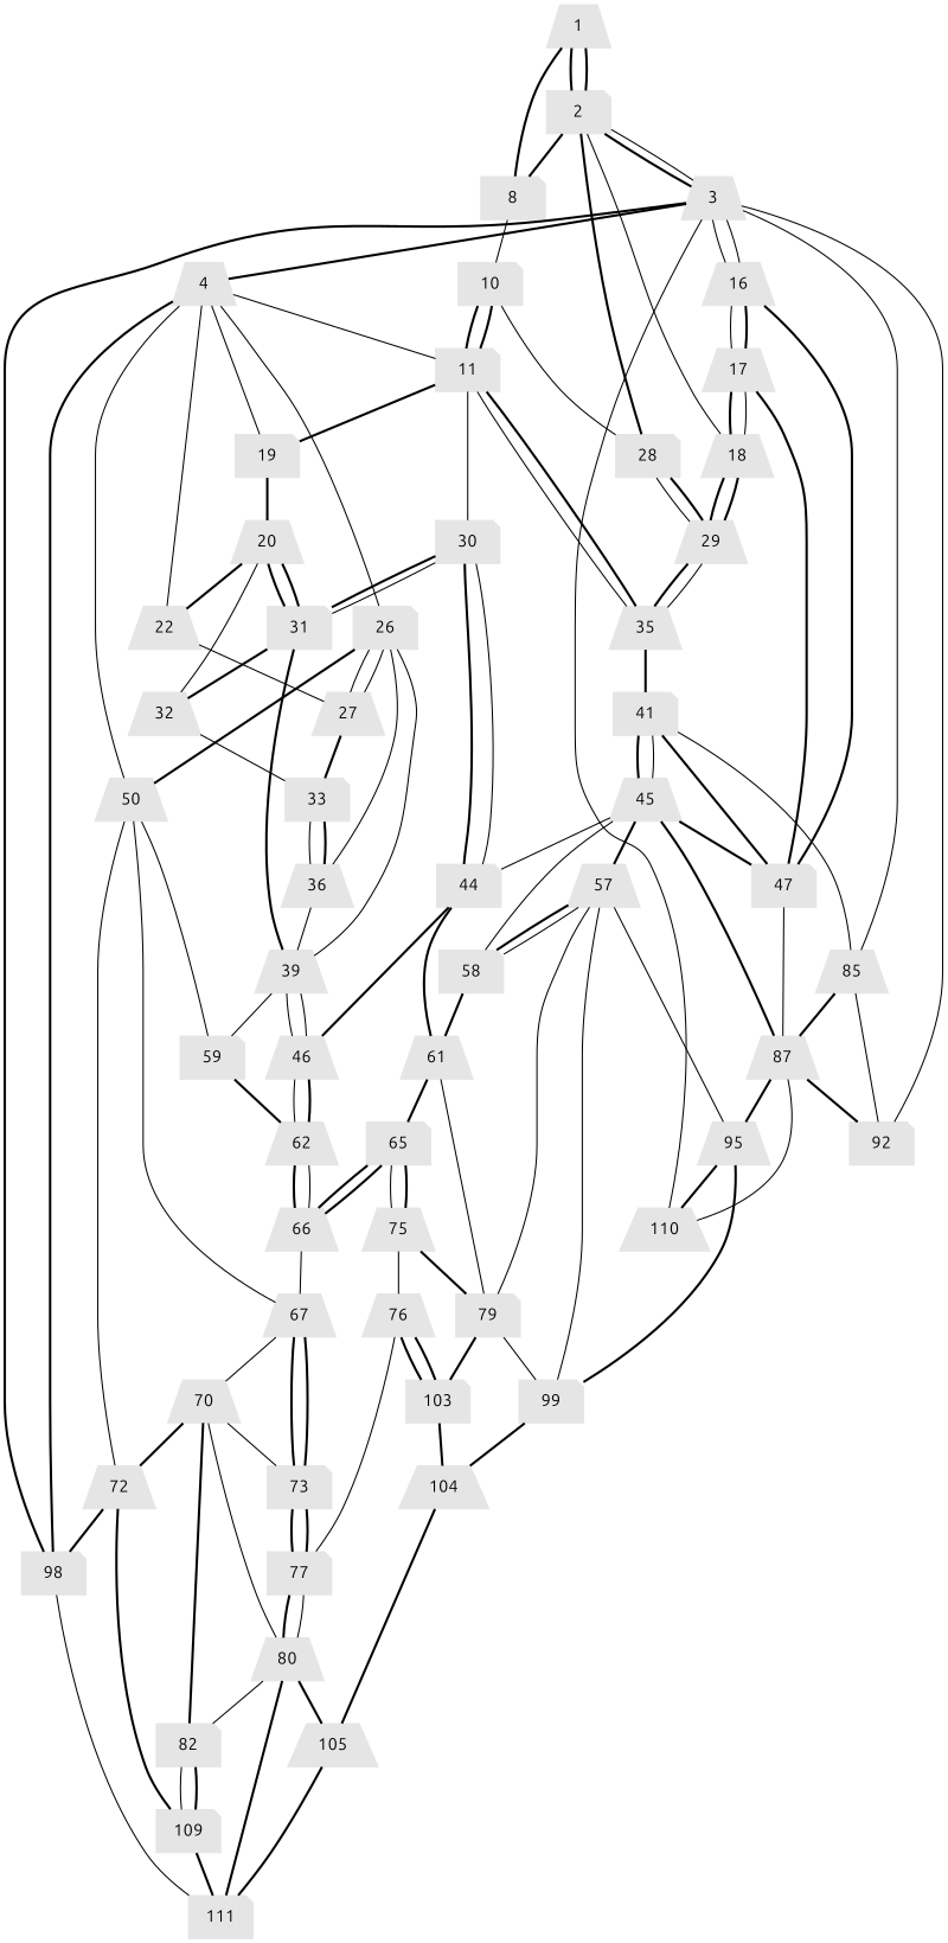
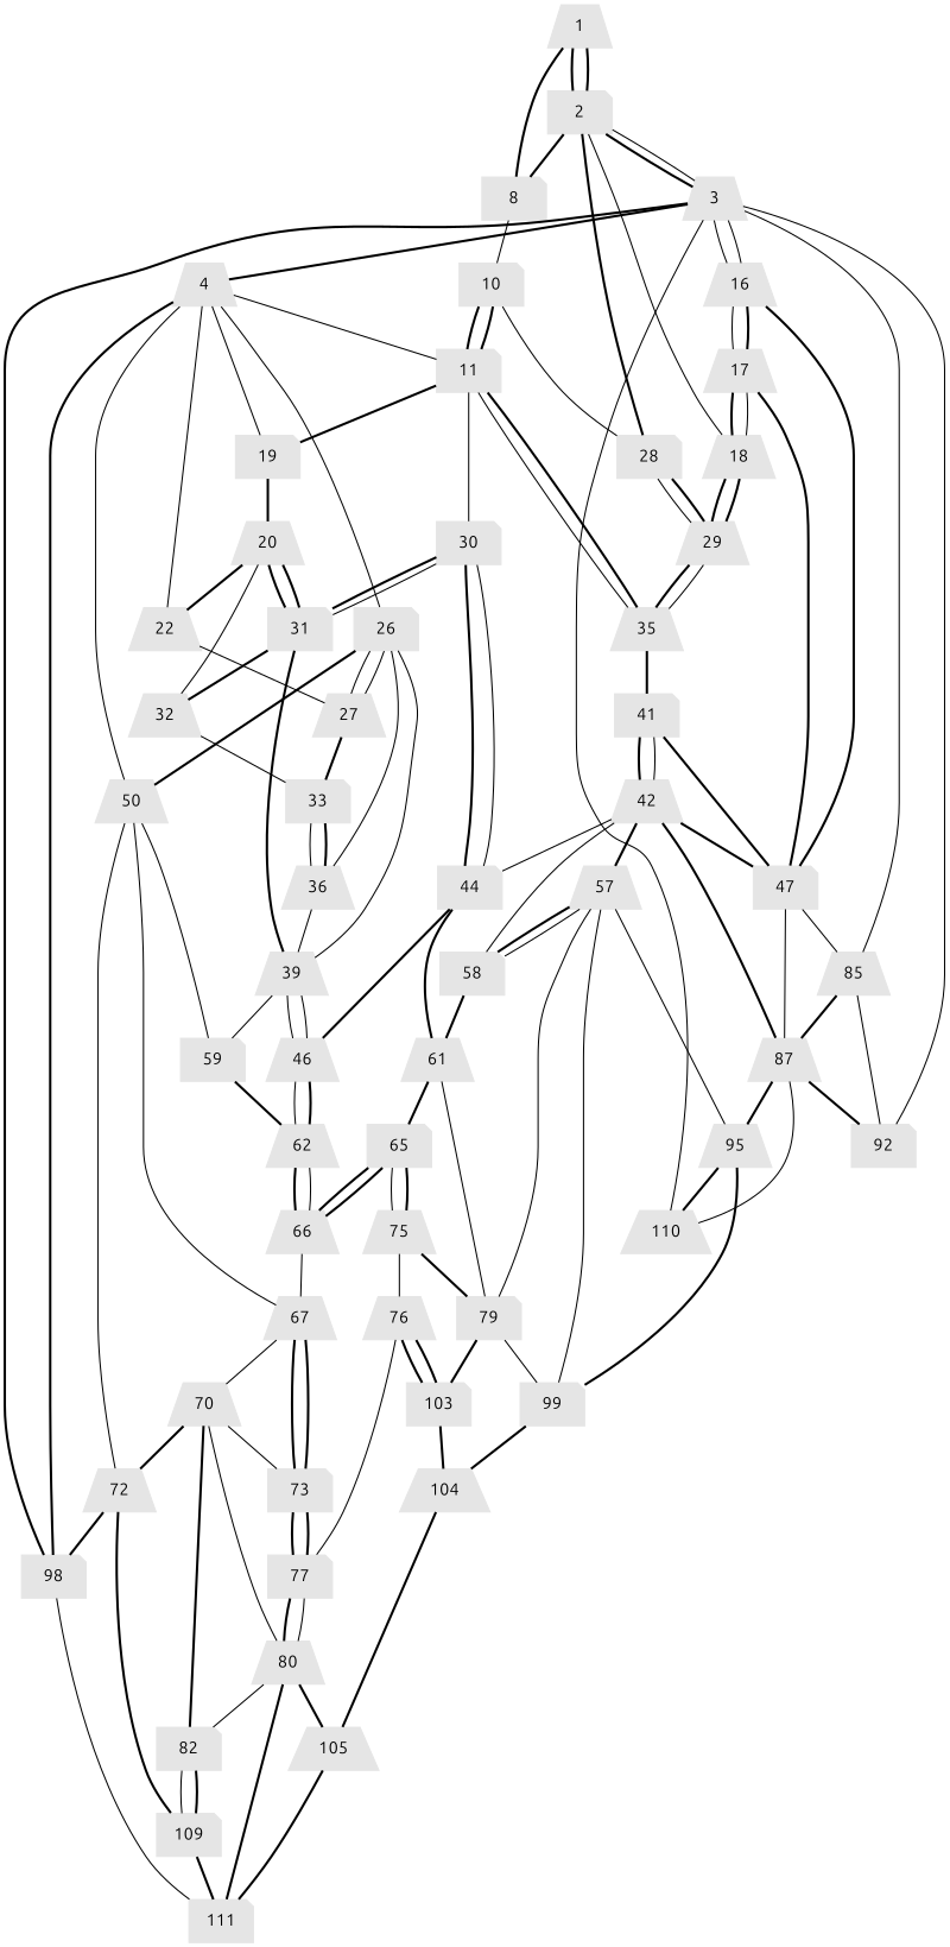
  graph {
    fontname=Ubuntu
    node [color=gray90 fontname=Ubuntu shape=trapezium style=filled]
    edge [fontname=Ubuntu style=bold]
    2 [shape=note super="+13"]
    1
    8 [shape=note super="+9"]
    3 [super="+88"]
    18
    28 [shape=note]
    10 [shape=note]
    4 [super="+5+24"]
    16
    85 [super="+86"]
    92 [shape=note super="+93"]
    98 [shape=note]
    110
    29
    11 [shape=note super="+12"]
    19 [shape=note]
    22
    26 [shape=note super="+37"]
    50 [super="+60+51"]
    17
    47 [shape=note super="+53"]
    87 [super="+90"]
    111 [shape=note super="+117+112"]
    30 [shape=note]
    35
    20 [super="+21"]
    27
    36
    n29 [label=39 super="+39"]
    59 [shape=note]
    67 [super="+68"]
    72 [super="+97"]
    31 [shape=note super="+34"]
    44 [shape=note super="+45"]
    41 [shape=note super="+48"]
    32
    33 [shape=note]
    46
    61 [super="+64"]
-   42 [super="+52+43" label=45]
+   42 [super="+52+43"]
    62
    57 [super="+78"]
    58 [shape=note]
    79 [shape=note super="+84"]
    95 [super="+102"]
    99 [shape=note super="+114"]
    65 [shape=note]
    66
    70 [super="+71+74"]
    73 [shape=note]
    109 [shape=note]
    103 [shape=note]
    104 [super="+116"]
    75
    76
    80 [super="+81"]
    82 [shape=note]
    77 [shape=note]
    105
    2 -- 8 [weight=2]
    2 -- 3
    2 -- 3 [style=solid]
    2 -- 18 [style=solid]
    2 -- 28
    1 -- 2
    1 -- 2
    1 -- 8
    8 -- 10 [style=solid]
    3 -- 4
    3 -- 16 [style=solid]
    3 -- 16 [style=solid]
    3 -- 85 [style=solid]
    3 -- 92 [style=solid weight=2]
    3 -- 98
    3 -- 110 [style=solid]
    18 -- 29
    18 -- 29
    28 -- 29 [style=solid]
    28 -- 29
    10 -- 28 [style=solid]
    10 -- 11
    10 -- 11
    4 -- 98
    4 -- 11 [style=solid]
    4 -- 19 [style=solid]
    4 -- 22 [style=solid]
    4 -- 26 [style=solid]
    4 -- 50 [style=solid weight=2]
    16 -- 17 [style=solid]
    16 -- 17
    16 -- 47
    85 -- 92 [style=solid]
    85 -- 87
    98 -- 111 [style=solid]
    29 -- 35
    29 -- 35 [style=solid]
    11 -- 19
    11 -- 30 [style=solid]
    11 -- 35 [style=solid]
    11 -- 35
    19 -- 20
    22 -- 27 [style=solid]
    26 -- 50
    26 -- 27 [style=solid]
    26 -- 27 [style=solid]
    26 -- 36 [style=solid]
    26 -- n29 [style=solid]
    50 -- 59 [style=solid]
    50 -- 67 [style=solid]
    50 -- 72 [style=solid]
    17 -- 18
    17 -- 18 [style=solid]
    17 -- 47
-   41 -- 85 [style=solid]
+   47 -- 85 [style=solid]
    47 -- 87 [style=solid]
    87 -- 92
    87 -- 110 [style=solid]
    87 -- 95 [weight=2]
    30 -- 31
    30 -- 31 [style=solid]
    30 -- 44
    30 -- 44 [style=solid]
    35 -- 41
    20 -- 22
    20 -- 31
    20 -- 31
    20 -- 32 [style=solid]
    27 -- 33
    36 -- n29 [style=solid]
    n29 -- 59 [style=solid]
    n29 -- 46 [style=solid]
    n29 -- 46 [style=solid]
    59 -- 62
    67 -- 70 [style=solid]
    67 -- 73
    67 -- 73
    72 -- 98
    72 -- 109
    31 -- n29
    31 -- 32
    44 -- 46
    44 -- 61
    41 -- 47
    41 -- 42 [weight=2]
    41 -- 42 [style=solid]
    32 -- 33 [style=solid]
    33 -- 36 [style=solid]
    33 -- 36
    46 -- 62 [style=solid]
    46 -- 62
    61 -- 79 [style=solid]
    61 -- 65
    42 -- 47
    42 -- 87
    42 -- 44 [style=solid]
    42 -- 57
    42 -- 58 [style=solid]
    62 -- 66
    62 -- 66 [style=solid]
    57 -- 58
    57 -- 58 [style=solid]
    57 -- 79 [style=solid]
    57 -- 95 [style=solid]
    57 -- 99 [style=solid]
    58 -- 61
    79 -- 99 [style=solid]
    79 -- 103
    95 -- 110
    95 -- 99
    99 -- 104
    65 -- 66
    65 -- 66
    65 -- 75 [style=solid]
    65 -- 75
    66 -- 67 [style=solid]
    70 -- 72 [weight=2]
    70 -- 73 [style=solid]
    70 -- 80 [style=solid]
    70 -- 82
    73 -- 77
    73 -- 77
    109 -- 111
    103 -- 104
    104 -- 105
    75 -- 79
    75 -- 76 [style=solid]
    76 -- 103
    76 -- 103
    76 -- 77 [style=solid]
    80 -- 111
    80 -- 82 [style=solid]
    80 -- 105
    82 -- 109 [style=solid]
    82 -- 109
    77 -- 80
    77 -- 80 [style=solid]
    105 -- 111
  }
